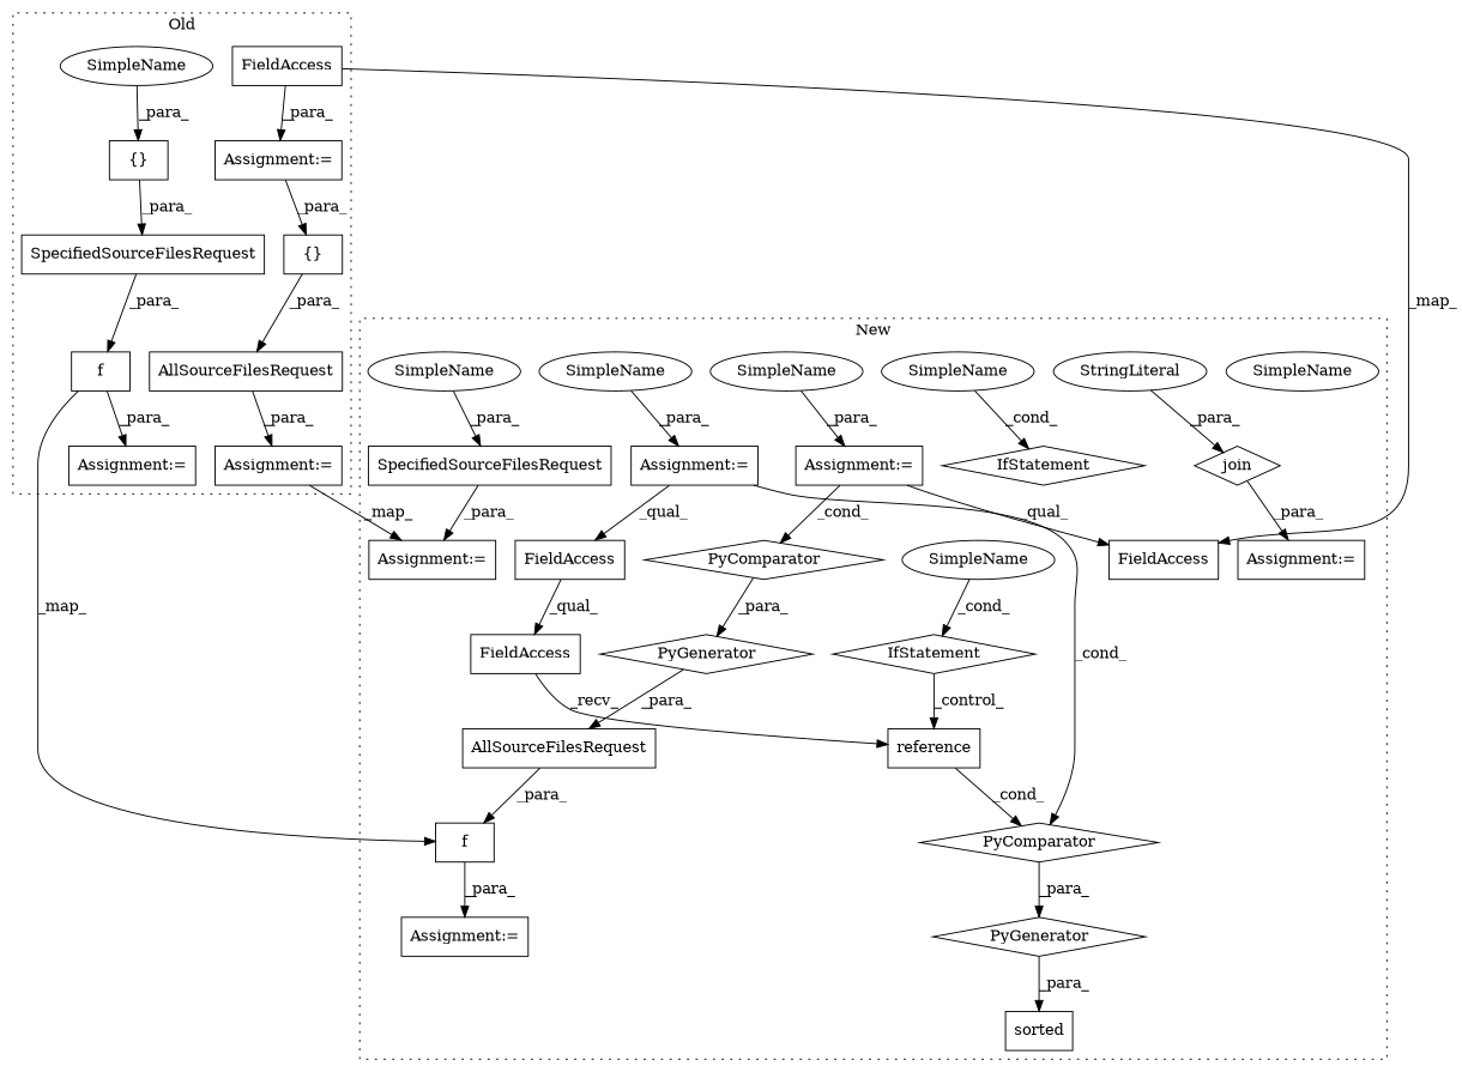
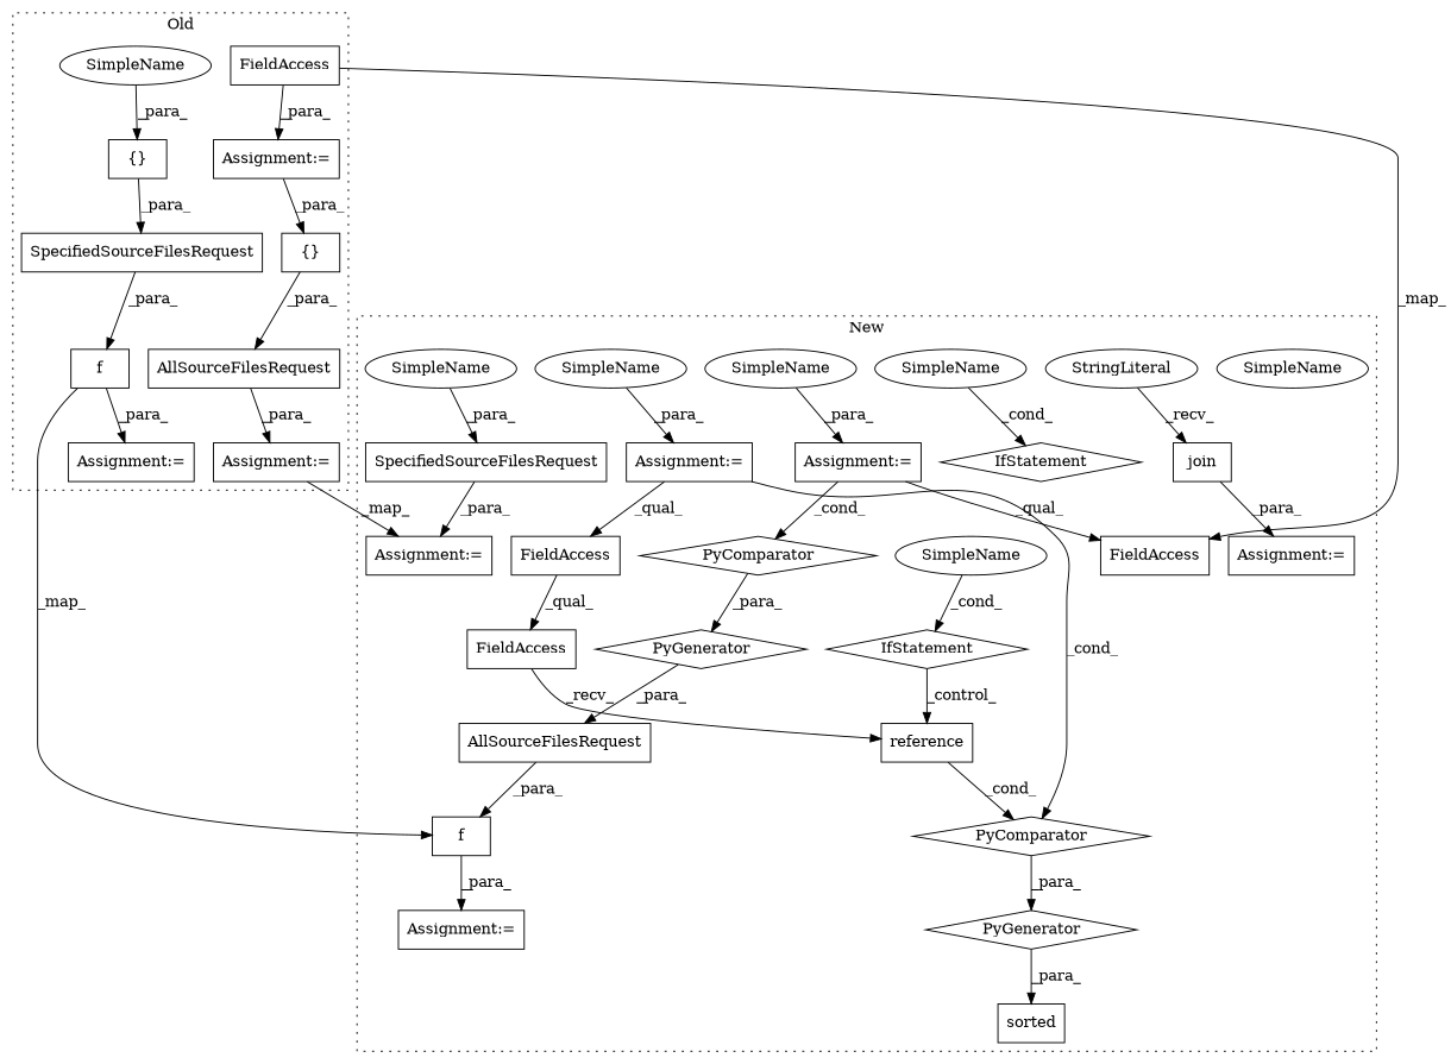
  digraph {
    node [a=32 l=1 s=3187 shape=box]
    n1 [l="22,1" label=AllSourceFilesRequest s="3029,3069"]
    n2 [a=4 l="1,1" label="{}" s="3060,3068"]
    n3 [a=7 label="Assignment:=" s=2665]
    n4 [a=22 l=27 label=FieldAccess s=2666]
    n5 [a=4 l="1,1" label="{}" s="3306,3326"]
    n6 [l="28,1" label=SpecifiedSourceFilesRequest s="3269,3327"]
    n7 [a=7 label="Assignment:=" s=3249]
    n8 [l="2,1" label=f s="3267,3328"]
    n9 [a=7 label="Assignment:=" s=3009]
    n10 [a=42 l=19 label=SimpleName s=3307 shape=ellipse]
    n11 [l="28,1" label=SpecifiedSourceFilesRequest s="3445,3494"]
    n12 [a=7 l=55 label="Assignment:="]
    n13 [l="33,-3" label=AllSourceFilesRequest s="3063,3248"]
    n14 [a=113 l=55 label=PyComparator shape=diamond]
    n15 [a=107 l=152 label=PyGenerator s=3096 shape=diamond]
    n16 [a=7 l=55 label="Assignment:=" s=3806]
    n17 [a=107 l=166 label=PyGenerator s=3701 shape=diamond]
    n18 [l=11 label=reference s=3737]
    n19 [a=113 l=55 label=PyComparator s=3806 shape=diamond]
    n20 [l="16,-3" label=sorted s="3685,3867"]
    n21 [a=22 l=27 label=FieldAccess s=3701]
    n22 [a=22 l=35 label=FieldAccess s=3701]
    n23 [a=42 l=5 label=SimpleName s=3856 shape=ellipse]
    n24 [a=25 l=55 label=IfStatement s=3806 shape=diamond]
    n25 [a=25 l=55 label=IfStatement shape=diamond]
-   n26 [l="5,1" label=join s="3680,3864" shape=diamond]
+   n26 [l="5,1" label=join s="3680,3864"]
    n27 [a=7 label="Assignment:=" s=3043]
    n28 [a=45 l=4 label=StringLiteral s=3675 shape=ellipse]
    n29 [a=7 label="Assignment:=" s=3674]
    n30 [a=22 l=27 label=FieldAccess s=3096]
    n31 [l="2,1" label=f s="3061,3245"]
    n32 [a=7 label="Assignment:=" s=3425]
    n33 [a=42 l=5 label=SimpleName s=3856 shape=ellipse]
    n34 [a=42 l=5 label=SimpleName s=3237 shape=ellipse]
    n35 [a=42 l=21 label=SimpleName s=3473 shape=ellipse]
    n36 [a=42 l=21 label=SimpleName s=3831 shape=ellipse]
    n37 [a=42 l=21 label=SimpleName s=3212 shape=ellipse]
    subgraph cluster_1 {
      label=Old
      style=dotted
      n1
      n2
      n3
      n4
      n5
      n6
      n7
      n8
      n9
      n10
    }
    subgraph cluster_2 {
      label=New
      style=dotted
      n11
      n12
      n13
      n14
      n15
      n16
      n17
      n18
      n19
      n20
      n21
      n22
      n23
      n24
      n25
      n26
      n27
      n28
      n29
      n30
      n31
      n32
      n33
      n34
      n35
      n36
      n37
    }
    n1 -> n9 [label=_para_]
    n2 -> n1 [label=_para_]
    n3 -> n2 [label=_para_]
    n4 -> n3 [label=_para_]
    n4 -> n30 [label=_map_]
    n5 -> n6 [label=_para_]
    n6 -> n8 [label=_para_]
    n8 -> n7 [label=_para_]
    n8 -> n31 [label=_map_]
    n9 -> n32 [label=_map_]
    n10 -> n5 [label=_para_]
    n11 -> n32 [label=_para_]
    n12 -> n14 [label=_cond_]
    n12 -> n30 [label=_qual_]
    n13 -> n31 [label=_para_]
    n14 -> n15 [label=_para_]
    n15 -> n13 [label=_para_]
    n16 -> n19 [label=_cond_]
    n16 -> n21 [label=_qual_]
    n17 -> n20 [label=_para_]
    n18 -> n19 [label=_cond_]
    n19 -> n17 [label=_para_]
    n21 -> n22 [label=_qual_]
    n22 -> n18 [label=_recv_]
    n24 -> n18 [label=_control_]
    n26 -> n29 [label=_para_]
-   n28 -> n26 [label=_para_]
+   n28 -> n26 [label=_recv_]
    n31 -> n27 [label=_para_]
    n33 -> n24 [label=_cond_]
    n34 -> n25 [label=_cond_]
    n35 -> n11 [label=_para_]
    n36 -> n16 [label=_para_]
    n37 -> n12 [label=_para_]
  }
